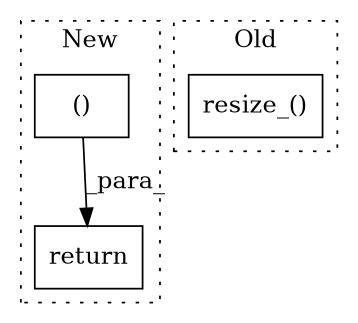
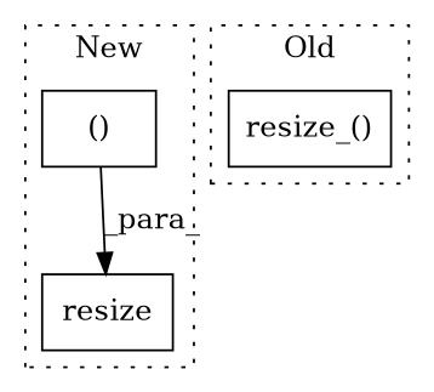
  digraph {
    node [shape=box]
-   n1 [a=93 l=7 label=return s=10365]
+   n1 [a=93 l=7 label=resize s=10365]
    n2 [a=54 l=24 label="()" s=10382]
    n3 [a=75 l="23,1" label="resize_()" s="11089,11121"]
    subgraph cluster_1 {
      label=New
      style=dotted
      n1
      n2
    }
    subgraph cluster_2 {
      label=Old
      style=dotted
      n3
    }
    n2 -> n1 [label=_para_]
  }
